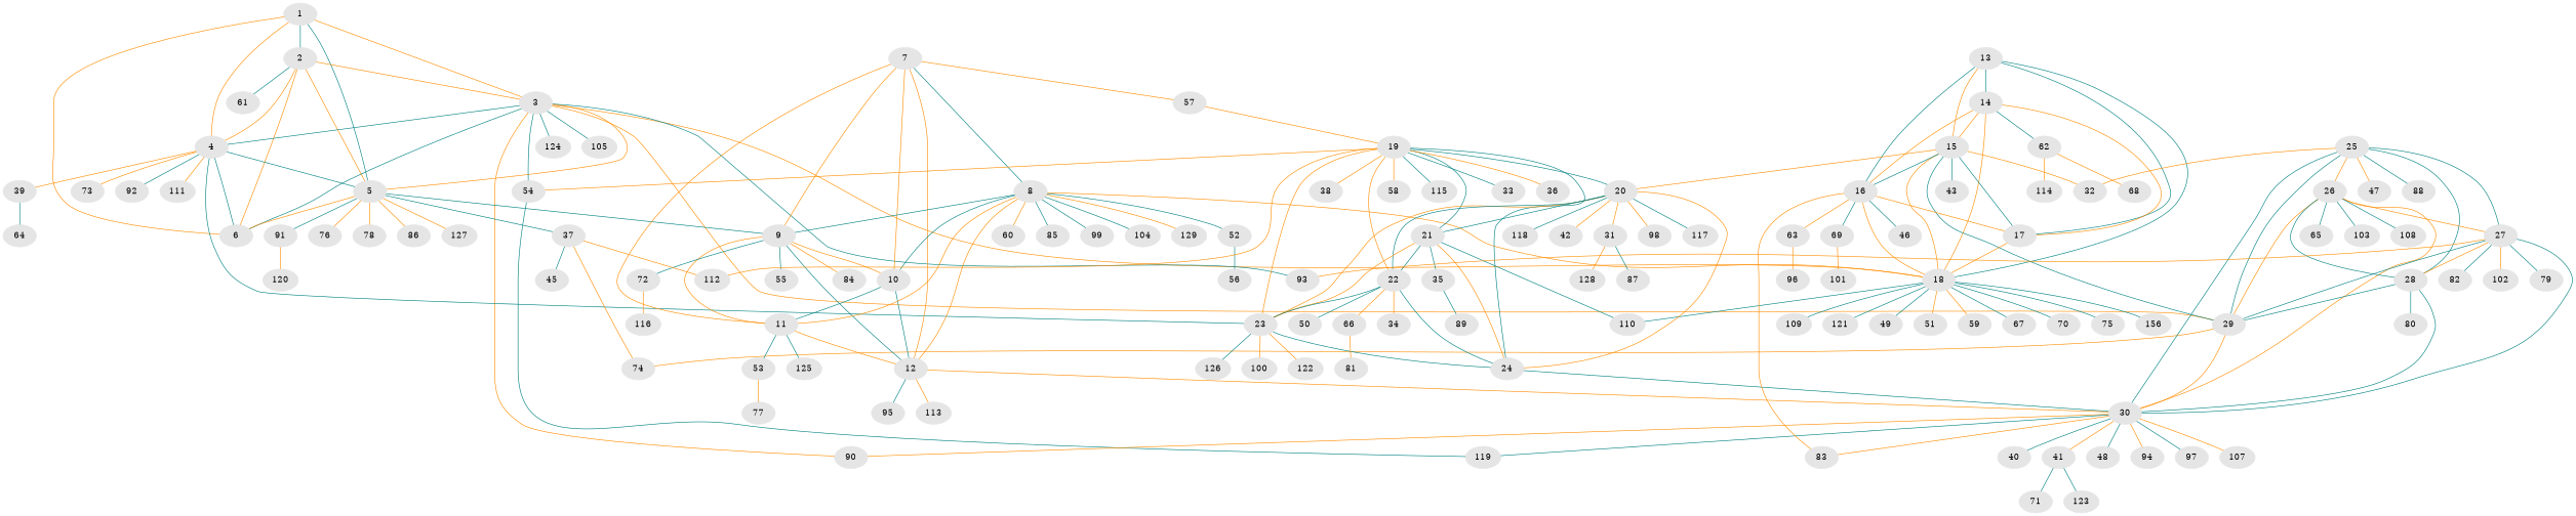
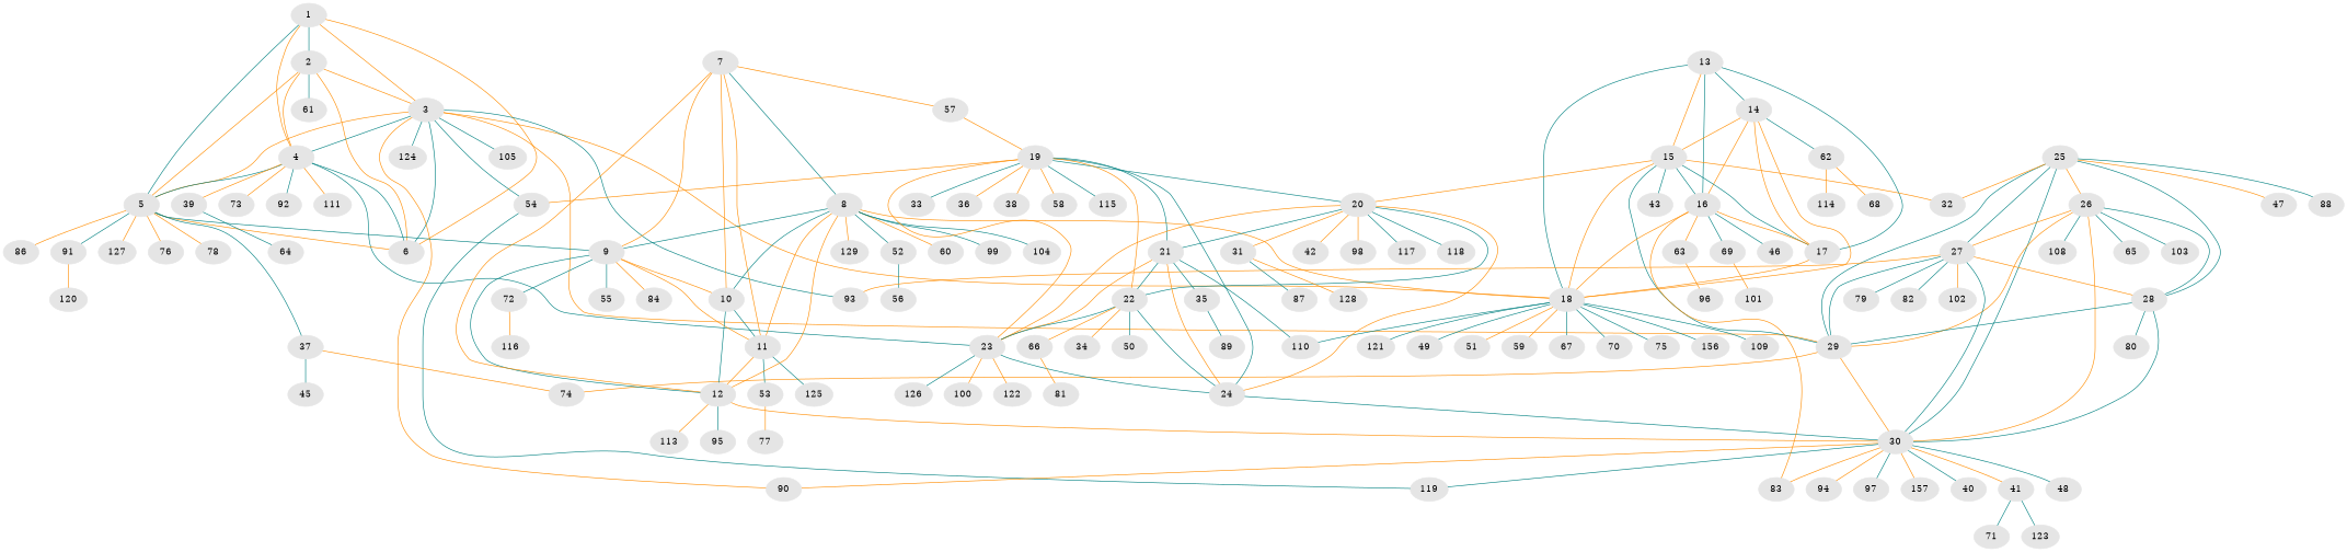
  graph {
    node [color=gray90 style=filled]
    edge [color=teal]
    1
    2
    3
    4
    5
    6
    61
    18
    29
    54
    90
    93
    105
    124
    23
    39
    73
    92
    111
    9
    37
    76
    78
    86
    91
    127
    49
    51
    59
    67
    70
    75
    n33 [label=156]
    109
    110
    121
    30
    74
    119
    24
    100
    122
    126
    64
    10
    11
    12
    55
    72
    84
-   112
    45
    120
    7
    8
    57
    52
    60
-   85
    99
    104
    129
    53
    125
    95
    113
    19
    56
    20
    21
    22
    33
    36
    38
    58
    115
    116
    77
    83
    40
    41
    48
    94
    97
-   107
+   107 [label=157]
    13
    14
    15
    16
    17
    62
    32
    43
    46
    63
    69
    68
    114
    31
    42
    98
    117
    118
    96
    101
    35
    34
    50
    66
    87
    128
    89
    81
    25
    26
    27
    28
    47
    88
    65
    103
    108
    79
    82
    102
    80
    71
    123
    1 -- 2
    1 -- 3 [color=darkorange]
    1 -- 4 [color=darkorange]
    1 -- 5
    1 -- 6 [color=darkorange]
    2 -- 3 [color=darkorange]
    2 -- 4 [color=darkorange]
    2 -- 5 [color=darkorange]
    2 -- 6 [color=darkorange]
    2 -- 61
    3 -- 4
    3 -- 5 [color=darkorange]
    3 -- 6
    3 -- 18 [color=darkorange]
    3 -- 29 [color=darkorange]
    3 -- 54
    3 -- 90 [color=darkorange]
    3 -- 93
    3 -- 105
    3 -- 124
    4 -- 5
    4 -- 6
    4 -- 23
    4 -- 39 [color=darkorange]
    4 -- 73 [color=darkorange]
    4 -- 92
    4 -- 111 [color=darkorange]
    5 -- 6 [color=darkorange]
    5 -- 9
    5 -- 37
    5 -- 76 [color=darkorange]
    5 -- 78 [color=darkorange]
    5 -- 86 [color=darkorange]
    5 -- 91
    5 -- 127 [color=darkorange]
    18 -- 49
    18 -- 51 [color=darkorange]
    18 -- 59 [color=darkorange]
    18 -- 67
    18 -- 70
    18 -- 75
    18 -- n33
    18 -- 109
    18 -- 110
    18 -- 121
    29 -- 30 [color=darkorange]
    29 -- 74 [color=darkorange]
    54 -- 119
    23 -- 24
    23 -- 100 [color=darkorange]
    23 -- 122 [color=darkorange]
    23 -- 126
    39 -- 64
    9 -- 10 [color=darkorange]
    9 -- 11 [color=darkorange]
    9 -- 12
    9 -- 55
    9 -- 72
    9 -- 84 [color=darkorange]
    37 -- 74 [color=darkorange]
-   37 -- 112 [color=darkorange]
    37 -- 45
    91 -- 120 [color=darkorange]
    30 -- 90 [color=darkorange]
    30 -- 119
    30 -- 83 [color=darkorange]
    30 -- 40
    30 -- 41 [color=darkorange]
    30 -- 48
    30 -- 94 [color=darkorange]
    30 -- 97
    30 -- 107 [color=darkorange]
    24 -- 30
    10 -- 11
    10 -- 12
    11 -- 12 [color=darkorange]
    11 -- 53
    11 -- 125
    12 -- 30 [color=darkorange]
    12 -- 95
    12 -- 113 [color=darkorange]
    72 -- 116 [color=darkorange]
    7 -- 9 [color=darkorange]
    7 -- 10 [color=darkorange]
    7 -- 11 [color=darkorange]
    7 -- 12 [color=darkorange]
    7 -- 8
    7 -- 57 [color=darkorange]
    8 -- 18 [color=darkorange]
    8 -- 9
    8 -- 10
    8 -- 11 [color=darkorange]
    8 -- 12 [color=darkorange]
    8 -- 52
    8 -- 60 [color=darkorange]
-   8 -- 85
    8 -- 99
    8 -- 104
    8 -- 129 [color=darkorange]
    57 -- 19 [color=darkorange]
    52 -- 56
    53 -- 77 [color=darkorange]
    19 -- 54 [color=darkorange]
    19 -- 23 [color=darkorange]
    19 -- 24
-   19 -- 112 [color=darkorange]
    19 -- 20
    19 -- 21
    19 -- 22 [color=darkorange]
    19 -- 33
    19 -- 36 [color=darkorange]
    19 -- 38 [color=darkorange]
    19 -- 58 [color=darkorange]
    19 -- 115
    20 -- 23 [color=darkorange]
    20 -- 24 [color=darkorange]
    20 -- 21
    20 -- 22
    20 -- 31 [color=darkorange]
    20 -- 42 [color=darkorange]
    20 -- 98 [color=darkorange]
    20 -- 117
    20 -- 118
    21 -- 23 [color=darkorange]
    21 -- 110
    21 -- 24 [color=darkorange]
    21 -- 22
    21 -- 35
    22 -- 23
    22 -- 24
    22 -- 34 [color=darkorange]
    22 -- 50
    22 -- 66 [color=darkorange]
    41 -- 71
    41 -- 123
    13 -- 18
    13 -- 14
    13 -- 15 [color=darkorange]
    13 -- 16
    13 -- 17
    14 -- 18 [color=darkorange]
    14 -- 15 [color=darkorange]
    14 -- 16 [color=darkorange]
    14 -- 17 [color=darkorange]
    14 -- 62
    15 -- 18 [color=darkorange]
    15 -- 29
    15 -- 20 [color=darkorange]
    15 -- 16
    15 -- 17
    15 -- 32 [color=darkorange]
    15 -- 43
    16 -- 18 [color=darkorange]
    16 -- 83 [color=darkorange]
    16 -- 17 [color=darkorange]
    16 -- 46
    16 -- 63 [color=darkorange]
    16 -- 69
    17 -- 18 [color=darkorange]
    62 -- 68 [color=darkorange]
    62 -- 114 [color=darkorange]
    63 -- 96 [color=darkorange]
    69 -- 101 [color=darkorange]
    31 -- 87
    31 -- 128 [color=darkorange]
    35 -- 89
    66 -- 81 [color=darkorange]
    25 -- 29
    25 -- 30
    25 -- 32 [color=darkorange]
    25 -- 26 [color=darkorange]
    25 -- 27
    25 -- 28
    25 -- 47 [color=darkorange]
    25 -- 88
    26 -- 29 [color=darkorange]
    26 -- 30 [color=darkorange]
    26 -- 27 [color=darkorange]
    26 -- 28
    26 -- 65
    26 -- 103
    26 -- 108
    27 -- 29
    27 -- 93 [color=darkorange]
    27 -- 30
    27 -- 28 [color=darkorange]
    27 -- 79
    27 -- 82
    27 -- 102 [color=darkorange]
    28 -- 29
    28 -- 30
    28 -- 80
  }
